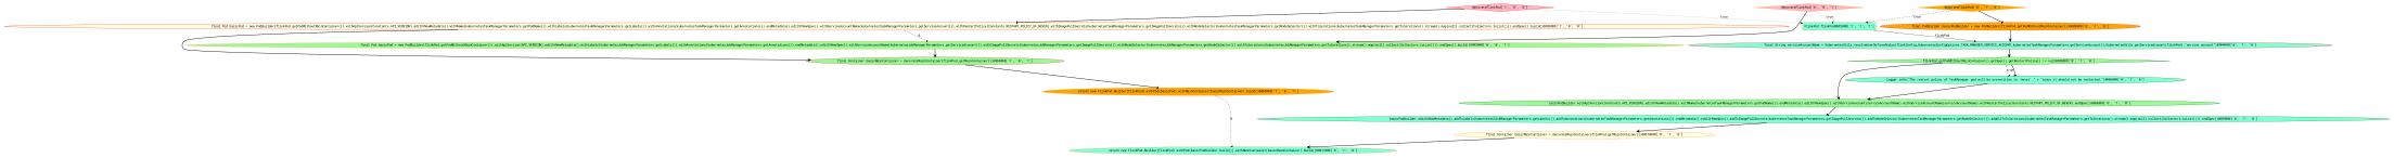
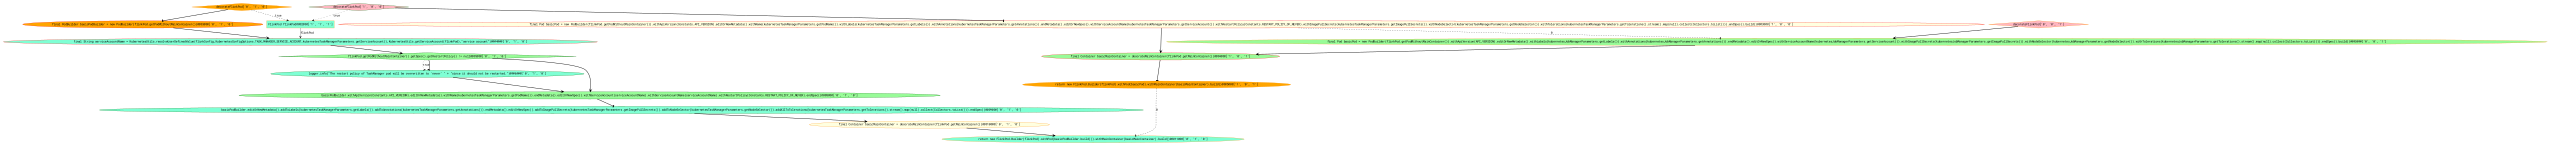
  digraph {
    fontname="Roboto Mono"
    node [color=darkorange fillcolor=aquamarine fontname="Roboto Mono" shape=ellipse style=filled]
    edge [arrowhead=vee fontname="Roboto Mono" style=bold]
    n1 [color=red fillcolor=palegreen label="final Container basicMainContainer = decorateMainContainer(flinkPod.getMainContainer())@@@4@@@['1', '0', '1']"]
    n2 [fillcolor=orange label="return new FlinkPod.Builder(flinkPod).withPod(basicPod).withMainContainer(basicMainContainer).build()@@@5@@@['1', '0', '1']"]
    n3 [label="return new FlinkPod.Builder(flinkPod).withPod(basicPodBuilder.build()).withMainContainer(basicMainContainer).build()@@@11@@@['0', '1', '0']"]
    n4 [color=red fillcolor=lightyellow label="final Pod basicPod = new PodBuilder(flinkPod.getPodWithoutMainContainer()).withApiVersion(Constants.API_VERSION).editOrNewMetadata().withName(kubernetesTaskManagerParameters.getPodName()).withLabels(kubernetesTaskManagerParameters.getLabels()).withAnnotations(kubernetesTaskManagerParameters.getAnnotations()).endMetadata().editOrNewSpec().withServiceAccountName(kubernetesTaskManagerParameters.getServiceAccount()).withRestartPolicy(Constants.RESTART_POLICY_OF_NEVER).withImagePullSecrets(kubernetesTaskManagerParameters.getImagePullSecrets()).withNodeSelector(kubernetesTaskManagerParameters.getNodeSelector()).withTolerations(kubernetesTaskManagerParameters.getTolerations().stream().map(null).collect(Collectors.toList())).endSpec().build()@@@3@@@['1', '0', '0']"]
    n5 [fillcolor=palegreen label="final Pod basicPod = new PodBuilder(flinkPod.getPodWithoutMainContainer()).withApiVersion(API_VERSION).editOrNewMetadata().withLabels(kubernetesJobManagerParameters.getLabels()).withAnnotations(kubernetesJobManagerParameters.getAnnotations()).endMetadata().editOrNewSpec().withServiceAccountName(kubernetesJobManagerParameters.getServiceAccount()).withImagePullSecrets(kubernetesJobManagerParameters.getImagePullSecrets()).withNodeSelector(kubernetesJobManagerParameters.getNodeSelector()).withTolerations(kubernetesJobManagerParameters.getTolerations().stream().map(null).collect(Collectors.toList())).endSpec().build()@@@3@@@['0', '0', '1']"]
    n6 [color=darkgreen label="basicPodBuilder.editOrNewMetadata().addToLabels(kubernetesTaskManagerParameters.getLabels()).addToAnnotations(kubernetesTaskManagerParameters.getAnnotations()).endMetadata().editOrNewSpec().addToImagePullSecrets(kubernetesTaskManagerParameters.getImagePullSecrets()).addToNodeSelector(kubernetesTaskManagerParameters.getNodeSelector()).addAllToTolerations(kubernetesTaskManagerParameters.getTolerations().stream().map(null).collect(Collectors.toList())).endSpec()@@@9@@@['0', '1', '0']"]
    n7 [fillcolor=lightyellow label="final Container basicMainContainer = decorateMainContainer(flinkPod.getMainContainer())@@@10@@@['0', '1', '0']"]
    n8 [color=red label="final String serviceAccountName = KubernetesUtils.resolveUserDefinedValue(flinkConfig,KubernetesConfigOptions.TASK_MANAGER_SERVICE_ACCOUNT,kubernetesTaskManagerParameters.getServiceAccount(),KubernetesUtils.getServiceAccount(flinkPod),\"service account\")@@@4@@@['0', '1', '0']"]
    n9 [color=darkgreen fillcolor=palegreen label="flinkPod.getPodWithoutMainContainer().getSpec().getRestartPolicy() != null@@@5@@@['0', '1', '0']" shape=diamond]
    n10 [color=darkgreen label="logger.info(\"The restart policy of TaskManager pod will be overwritten to 'never' \" + \"since it should not be restarted.\")@@@6@@@['0', '1', '0']"]
    n11 [color=darkgreen fillcolor=palegreen label="basicPodBuilder.withApiVersion(Constants.API_VERSION).editOrNewMetadata().withName(kubernetesTaskManagerParameters.getPodName()).endMetadata().editOrNewSpec().withServiceAccount(serviceAccountName).withServiceAccountName(serviceAccountName).withRestartPolicy(Constants.RESTART_POLICY_OF_NEVER).endSpec()@@@8@@@['0', '1', '0']"]
    n12 [fillcolor=orange label="decorateFlinkPod['0', '1', '0']" shape=diamond]
    n13 [label="FlinkPod flinkPod@@@2@@@['1', '1', '1']" shape=box]
    n14 [color=red fillcolor=orange label="final PodBuilder basicPodBuilder = new PodBuilder(flinkPod.getPodWithoutMainContainer())@@@3@@@['0', '1', '0']"]
    n15 [fillcolor=lightpink label="decorateFlinkPod['0', '0', '1']" shape=diamond]
-   n16 [color=red fillcolor=lightpink label="decorateFlinkPod['1', '0', '0']" shape=diamond]
+   n16 [color=darkgreen fillcolor=lightpink label="decorateFlinkPod['1', '0', '0']" shape=diamond]
    n1 -> n2 [arrowhead=tee]
    n2 -> n3 [arrowhead=tee label=0 style=dashed]
    n4 -> n1
    n4 -> n5 [arrowhead=tee label=0 style=dashed]
    n5 -> n1
    n6 -> n7
    n7 -> n3
    n8 -> n9
    n9 -> n10 [arrowhead=tee label=true style=dotted]
    n9 -> n10 [arrowhead=tee]
    n9 -> n11
    n10 -> n11
    n11 -> n6 [arrowhead=tee]
    n12 -> n13 [label=true style=dashed]
    n12 -> n14 [arrowhead=tee]
    n13 -> n8 [label=flinkPod style=solid]
    n14 -> n8
    n15 -> n5
-   n15 -> n13 [arrowhead=tee label=true style=dotted]
    n16 -> n4 [arrowhead=tee]
    n16 -> n13 [label=true style=dotted]
  }
